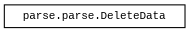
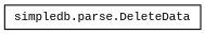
  digraph {
    rankdir=LR
    fontname="Liberation Mono"
-   n1 [color=black fillcolor=white fontname="Liberation Mono" fontsize=10 height=0.2 label="parse.parse.DeleteData" shape=record style=filled width=0.4]
+   n1 [color=black fillcolor=white fontname="Liberation Mono" fontsize=10 height=0.2 label="simpledb.parse.DeleteData" shape=record style=filled width=0.4]
  }
